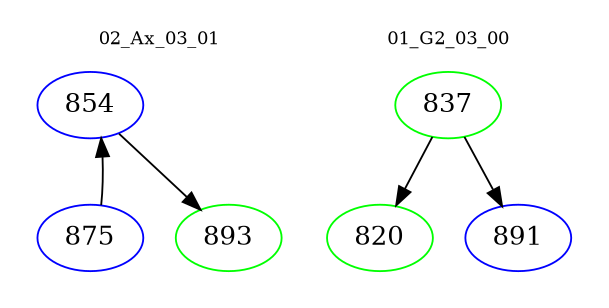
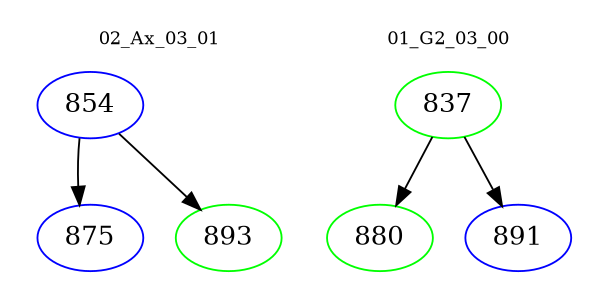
  digraph {
    node [color=blue]
    edge [color=black]
    n1 [label=854]
    n2 [label=875]
    n3 [color=green label=893]
    n4 [color=green label=837]
-   n5 [color=green label=820]
+   n5 [color=green label=880]
    n6 [label=891]
    subgraph cluster_1 {
      color=white
      fontsize=10
      label="02_Ax_03_01"
      n1
      n2
      n3
    }
    subgraph cluster_2 {
      color=white
      fontsize=10
      label="01_G2_03_00"
      n4
      n5
      n6
    }
-   n2 -> n1
+   n1 -> n2
    n1 -> n3
    n4 -> n5
    n4 -> n6
  }
